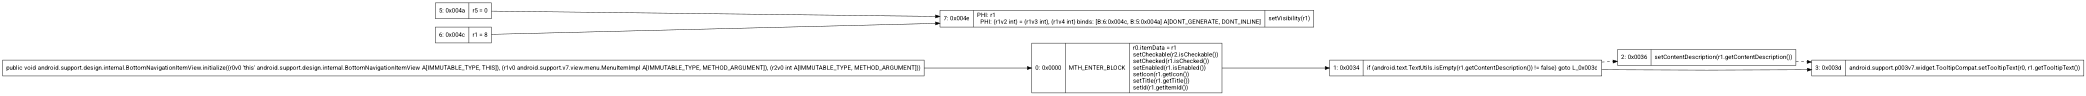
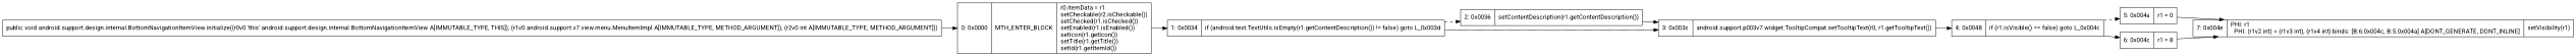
  digraph {
    fontname=Roboto
    rankdir=LR
    node [fontname=Roboto shape=record]
    edge [fontname=Roboto]
    n1 [label="{0\:\ 0x0000|MTH_ENTER_BLOCK\l|r0.itemData = r1\lsetCheckable(r2.isCheckable())\lsetChecked(r1.isChecked())\lsetEnabled(r1.isEnabled())\lsetIcon(r1.getIcon())\lsetTitle(r1.getTitle())\lsetId(r1.getItemId())\l}"]
    n2 [label="{1\:\ 0x0034|if (android.text.TextUtils.isEmpty(r1.getContentDescription()) != false) goto L_0x003d\l}"]
    n3 [label="{2\:\ 0x0036|setContentDescription(r1.getContentDescription())\l}"]
    n4 [label="{3\:\ 0x003d|android.support.p003v7.widget.TooltipCompat.setTooltipText(r0, r1.getTooltipText())\l}"]
-   n6 [label="{5\:\ 0x004a|r5 = 0\l}"]
+   n5 [label="{4\:\ 0x0048|if (r1.isVisible() == false) goto L_0x004c\l}"]
+   n6 [label="{5\:\ 0x004a|r1 = 0\l}"]
    n7 [label="{6\:\ 0x004c|r1 = 8\l}"]
    n8 [label="{7\:\ 0x004e|PHI: r1 \l  PHI: (r1v2 int) = (r1v3 int), (r1v4 int) binds: [B:6:0x004c, B:5:0x004a] A[DONT_GENERATE, DONT_INLINE]\l|setVisibility(r1)\l}"]
    n9 [label="{public void android.support.design.internal.BottomNavigationItemView.initialize((r0v0 'this' android.support.design.internal.BottomNavigationItemView A[IMMUTABLE_TYPE, THIS]), (r1v0 android.support.v7.view.menu.MenuItemImpl A[IMMUTABLE_TYPE, METHOD_ARGUMENT]), (r2v0 int A[IMMUTABLE_TYPE, METHOD_ARGUMENT])) }"]
    n1 -> n2
    n2 -> n3 [style=dashed]
    n2 -> n4
-   n3 -> n4 [style=dashed]
+   n3 -> n4
+   n4 -> n5
+   n5 -> n6 [style=dashed]
+   n5 -> n7
    n6 -> n8
    n7 -> n8
    n9 -> n1
  }
